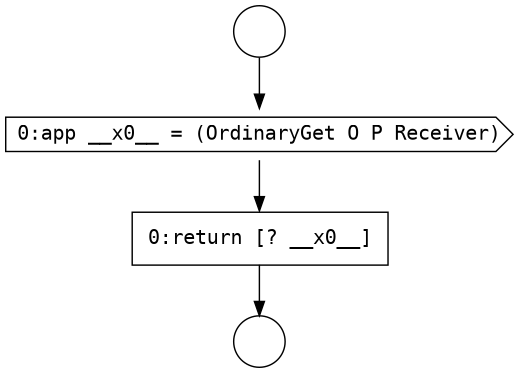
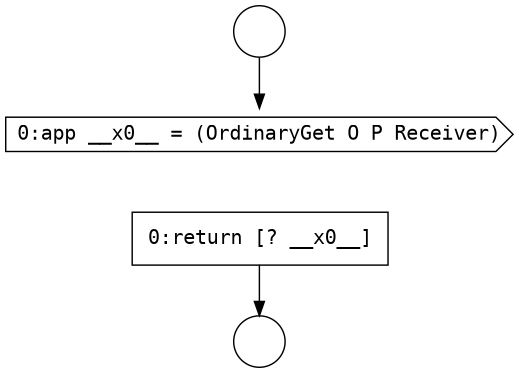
  digraph {
    fontname="DejaVu Sans Mono"
    node [color=black fillcolor=white shape=circle style=filled fontname="DejaVu Sans Mono"]
    edge [color=black fontname="DejaVu Sans Mono"]
    n1 [label=" "]
    n2 [label=<<font color="black">0:app __x0__ = (OrdinaryGet O P Receiver)</font>> shape=cds]
    n3 [label=<<font color="black">     <table border="0" cellborder="1" cellspacing="0" cellpadding="10">       <tr><td align="left">0:return [? __x0__]</td></tr>     </table>   </font>> margin=0 shape=none]
    n4 [label=" "]
    n1 -> n2
-   n2 -> n3
    n3 -> n4
  }
